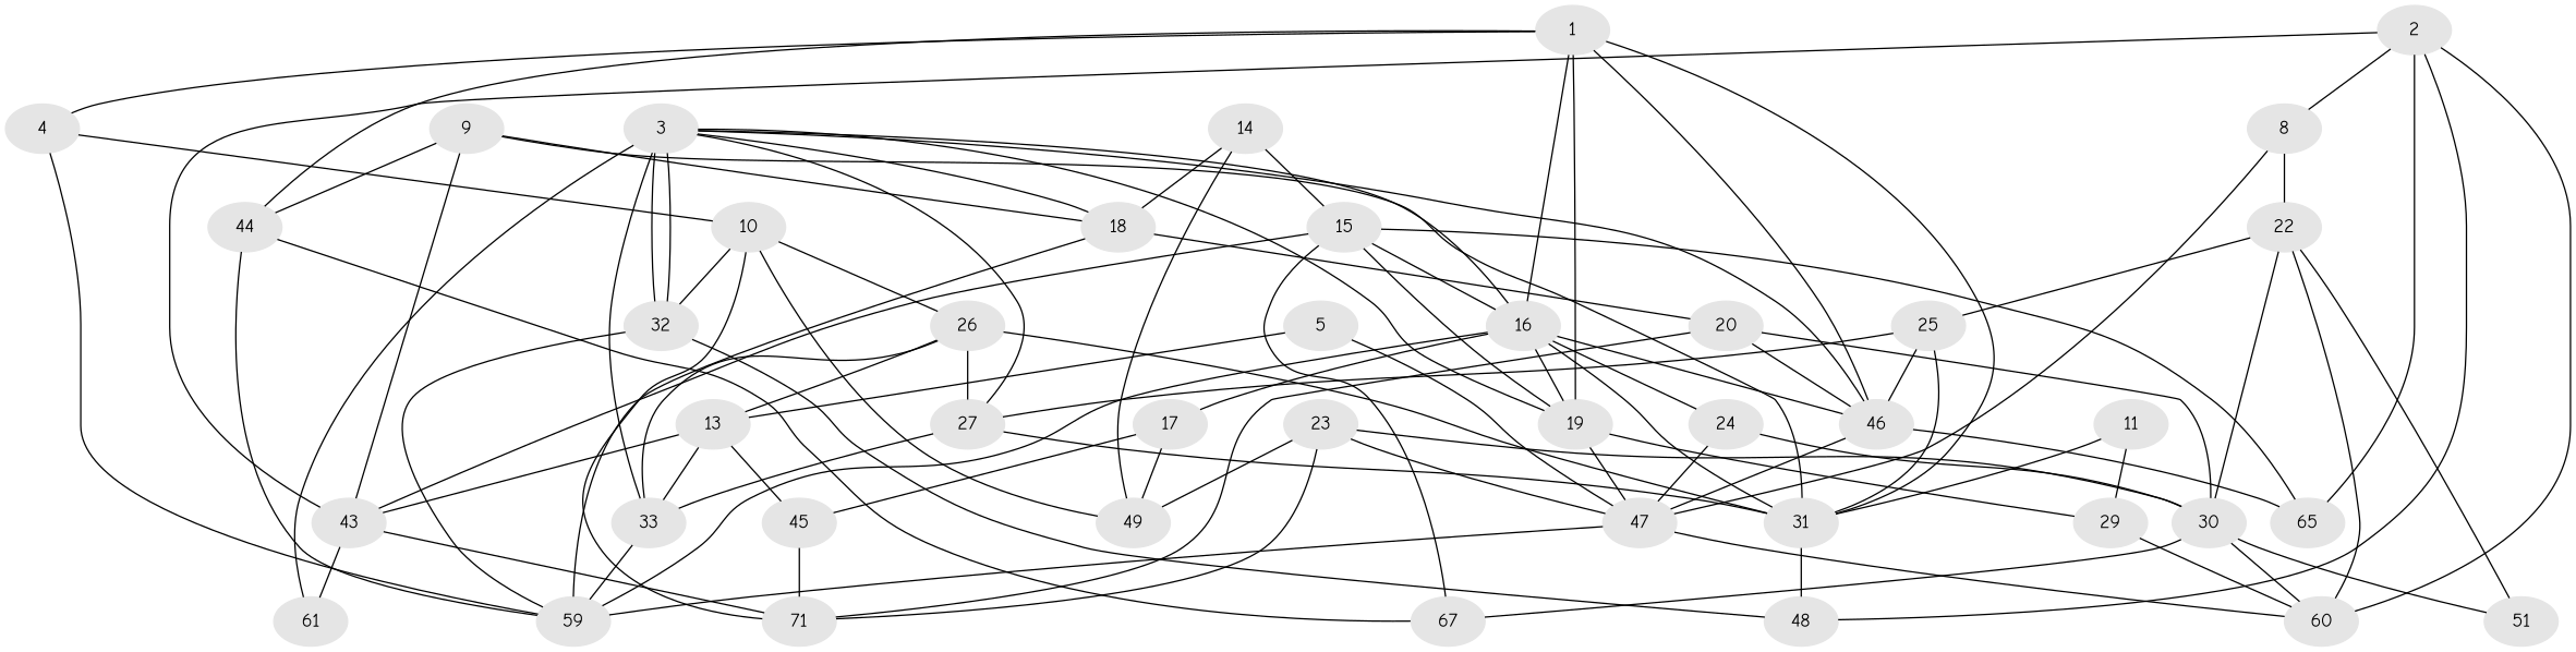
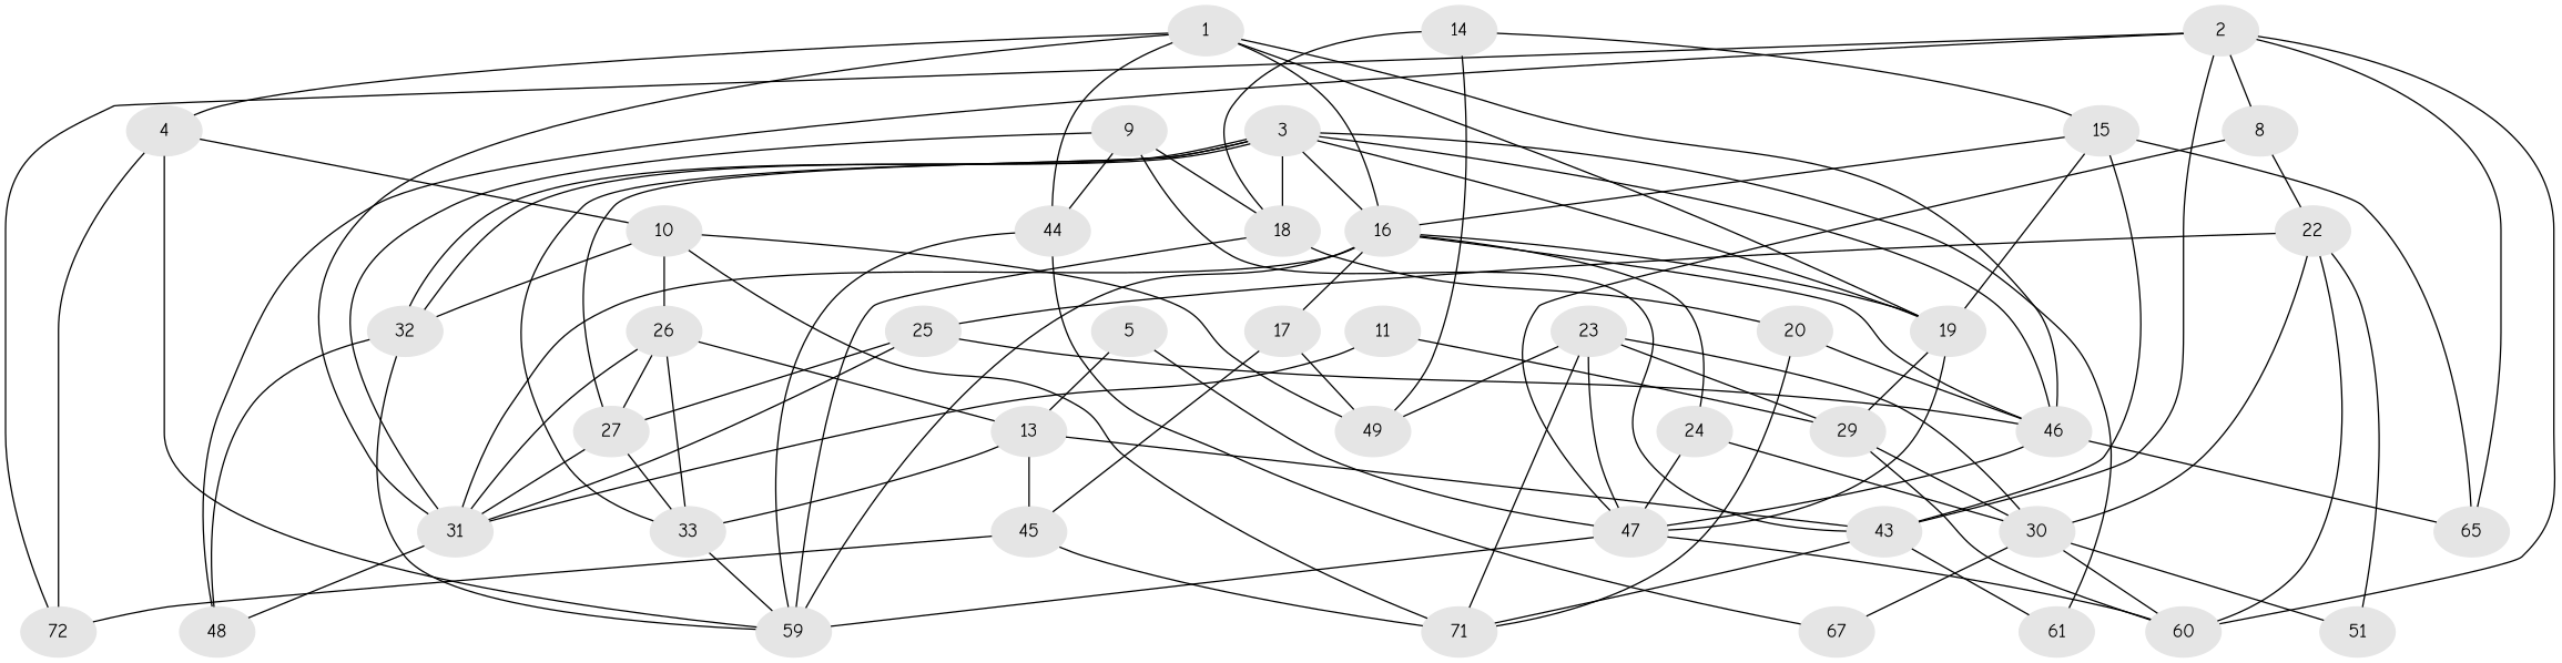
  graph {
    fontname="Comic Neue"
    node [color=gray90 fontname="Comic Neue" style=filled]
    edge [fontname="Comic Neue"]
    1 [super="+12"]
    4
    16 [super="+36"]
    19 [super="+56"]
    31 [super="+34"]
    44 [super="+63"]
    46 [super="+62"]
+   72
    10 [super="+57"]
    59 [super="+68"]
    17 [super="+28"]
    24
    47 [super="+50"]
    29 [super="+42"]
    48
    67
    65
    2 [super="+73"]
    8
    43 [super="+66"]
    60
    22 [super="+40"]
    61
    71
    3 [super="+21"]
    18 [super="+55"]
    27 [super="+58"]
    32 [super="+64"]
    33 [super="+41"]
    5 [super="+6"]
    13 [super="+38"]
    45 [super="+52"]
    49
    20 [super="+37"]
    26 [super="+35"]
    30 [super="+69"]
    25
    51
    9 [super="+39"]
    11
    15 [super="+54"]
    14
    23 [super="+70"]
    1 -- 4
    1 -- 16
    1 -- 19
    1 -- 31
    1 -- 44
    1 -- 46
+   4 -- 72
    4 -- 10
    4 -- 59
    16 -- 19
    16 -- 31
    16 -- 46
    16 -- 59
    16 -- 17
    16 -- 24
    19 -- 47
    19 -- 29
    31 -- 48
    44 -- 59
    44 -- 67
    46 -- 47
    46 -- 65
    10 -- 71
    10 -- 32
    10 -- 49
    10 -- 26
    17 -- 45
    17 -- 49
    24 -- 47
    24 -- 30
    47 -- 59
    47 -- 60
    29 -- 60
+   2 -- 72
    2 -- 48
    2 -- 65
    2 -- 8
    2 -- 43 [weight=2]
    2 -- 60 [weight=2]
    8 -- 47
    8 -- 22
    43 -- 61
    43 -- 71
    22 -- 60
    22 -- 30
    22 -- 25
    22 -- 51
    3 -- 16
    3 -- 19
    3 -- 46
    3 -- 61
    3 -- 18
    3 -- 27
    3 -- 32 [weight=2]
    3 -- 32
    3 -- 33 [weight=2]
    18 -- 59
    18 -- 20
    27 -- 31
    27 -- 33
    32 -- 59
    32 -- 48
    33 -- 59
    5 -- 47
    5 -- 13
    13 -- 43
    13 -- 33 [weight=2]
    13 -- 45
+   45 -- 72
    45 -- 71
    20 -- 46
    20 -- 71
-   20 -- 30
+   29 -- 30
    26 -- 31
    26 -- 27
    26 -- 33
    26 -- 13
    30 -- 67
    30 -- 60
    30 -- 51
    25 -- 31
    25 -- 46
    25 -- 27
    9 -- 31
    9 -- 44
    9 -- 43
    9 -- 18
    11 -- 31
    11 -- 29 [weight=2]
    15 -- 16
    15 -- 19
-   15 -- 67
    15 -- 65
    15 -- 43
    14 -- 18
    14 -- 49
    14 -- 15
    23 -- 47
+   23 -- 29
    23 -- 71
    23 -- 49
    23 -- 30
  }
